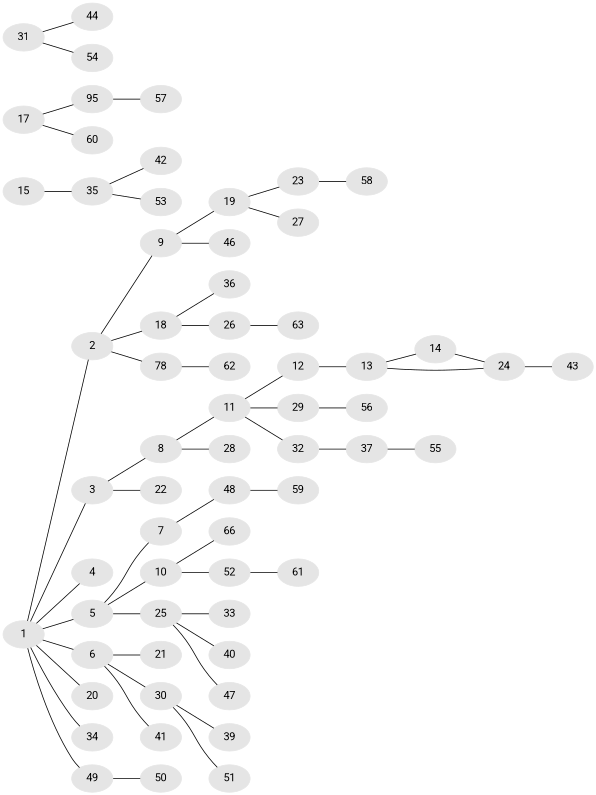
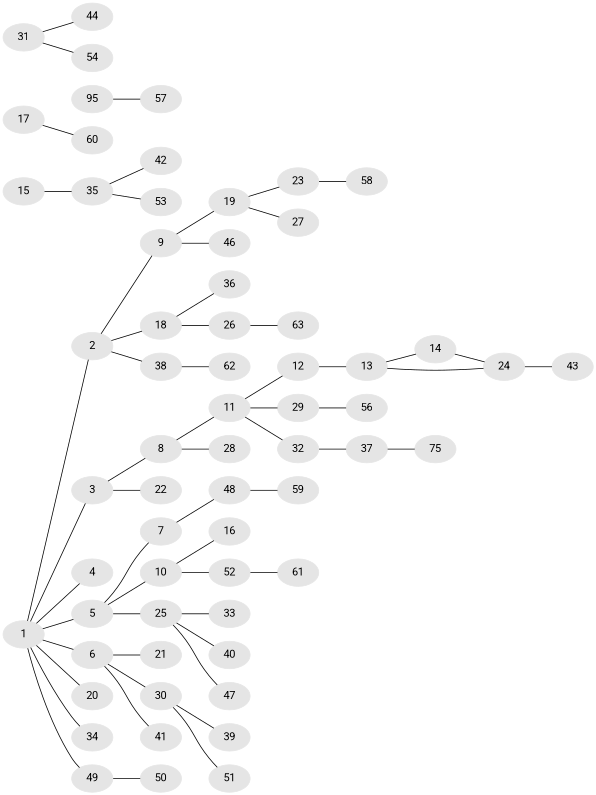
  graph {
    fontname=Roboto
    rankdir=LR
    node [color=gray90 fontname=Roboto style=filled]
    edge [fontname=Roboto]
    1
    2
    3
    4
    5
    6
    20
    34
    49
    9
    18
-   38 [label=78]
+   38
    8
    22
    7
    10
    25
    21
    30
    41
    50
    19
    46
    36
    26
    62
    11
    28
    48
-   16 [label=66]
+   16
    52
    33
    40
    47
    39
    51
    59
    12
    29
    32
    23
    27
    61
    13
    15
    35
    56
    37
    14
    24
    n51 [label=95]
    17
    60
    43
    42
    53
    57
    63
    58
    31
    44
    54
-   55
+   55 [label=75]
    1 -- 2
    1 -- 3
    1 -- 4
    1 -- 5
    1 -- 6
    1 -- 20
    1 -- 34
    1 -- 49
    2 -- 9
    2 -- 18
    2 -- 38
    3 -- 8
    3 -- 22
    5 -- 7
    5 -- 10
    5 -- 25
    6 -- 21
    6 -- 30
    6 -- 41
    49 -- 50
    9 -- 19
    9 -- 46
    18 -- 36
    18 -- 26
    38 -- 62
    8 -- 11
    8 -- 28
    7 -- 48
    10 -- 16
    10 -- 52
    25 -- 33
    25 -- 40
    25 -- 47
    30 -- 39
    30 -- 51
    19 -- 23
    19 -- 27
    26 -- 63
    11 -- 12
    11 -- 29
    11 -- 32
    48 -- 59
    52 -- 61
    12 -- 13
    29 -- 56
    32 -- 37
    23 -- 58
    13 -- 14
    13 -- 24
    15 -- 35
    35 -- 42
    35 -- 53
    37 -- 55
    14 -- 24
    24 -- 43
    n51 -- 57
-   17 -- n51
    17 -- 60
    31 -- 44
    31 -- 54
  }
